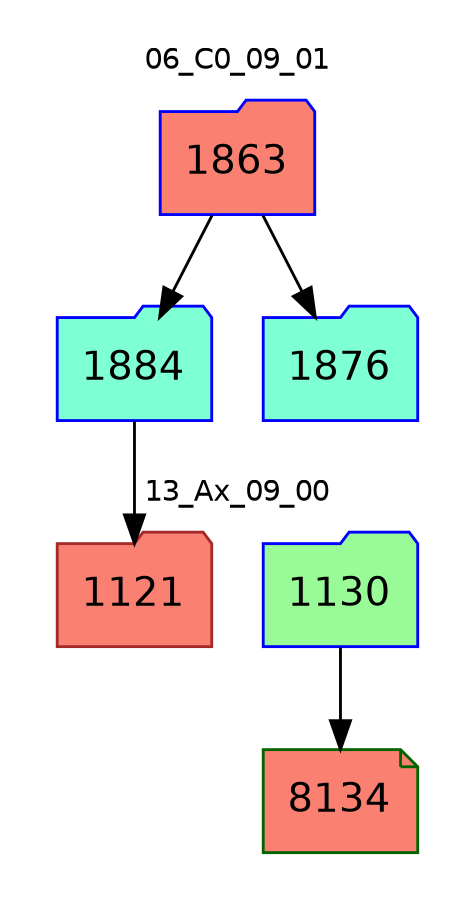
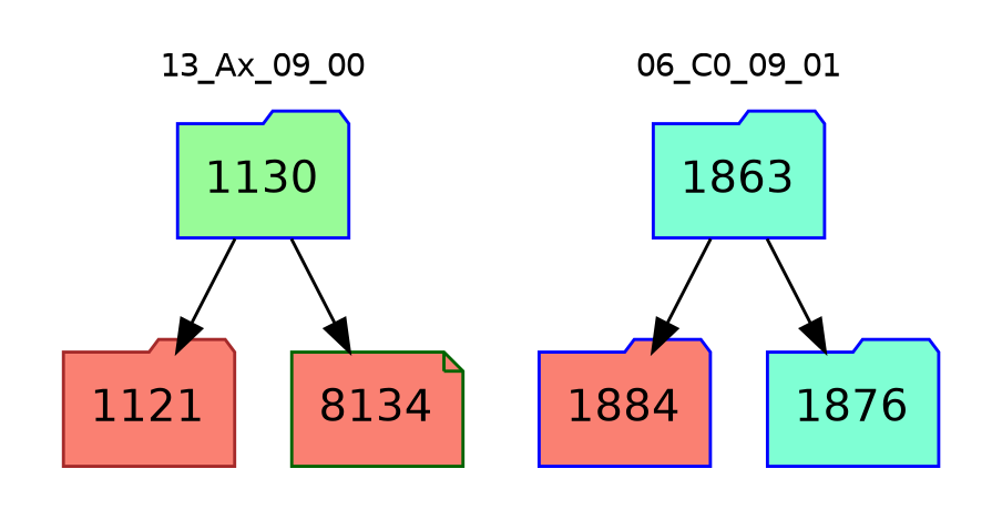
  digraph {
    fontname="DejaVu Sans"
    node [color=blue fillcolor=salmon fontname="DejaVu Sans" shape=folder style=filled]
    edge [color=black fontname="DejaVu Sans"]
    n1 [fillcolor=palegreen label=1130]
    n2 [color=brown label=1121]
    n3 [color=darkgreen label=8134 shape=note]
-   n4 [label=1863]
-   n5 [fillcolor=aquamarine label=1884]
+   n4 [fillcolor=aquamarine label=1863]
+   n5 [label=1884]
    n6 [fillcolor=aquamarine label=1876]
    subgraph cluster_1 {
      color=white
      fontsize=10
      label="13_Ax_09_00"
      n1
      n2
      n3
    }
    subgraph cluster_2 {
      color=white
      fontsize=10
      label="06_C0_09_01"
      n4
      n5
      n6
    }
-   n5 -> n2
+   n1 -> n2
    n1 -> n3
    n4 -> n5
    n4 -> n6
  }
